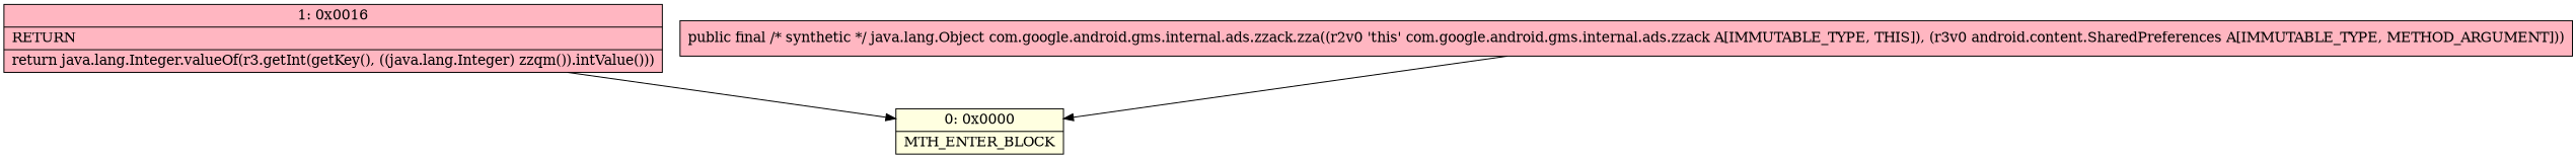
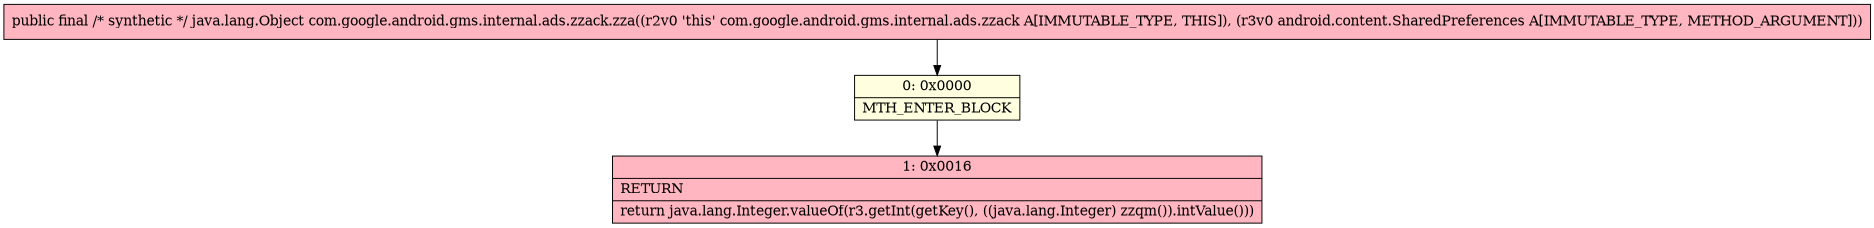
  digraph {
    node [shape=record style=filled fillcolor=lightpink]
    n1 [label="{0\:\ 0x0000|MTH_ENTER_BLOCK\l}" fillcolor=lightyellow]
    n2 [label="{1\:\ 0x0016|RETURN\l|return java.lang.Integer.valueOf(r3.getInt(getKey(), ((java.lang.Integer) zzqm()).intValue()))\l}"]
    n3 [label="{public final \/* synthetic *\/ java.lang.Object com.google.android.gms.internal.ads.zzack.zza((r2v0 'this' com.google.android.gms.internal.ads.zzack A[IMMUTABLE_TYPE, THIS]), (r3v0 android.content.SharedPreferences A[IMMUTABLE_TYPE, METHOD_ARGUMENT])) }"]
-   n2 -> n1
+   n1 -> n2
    n3 -> n1
  }
